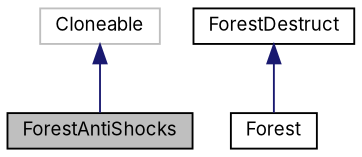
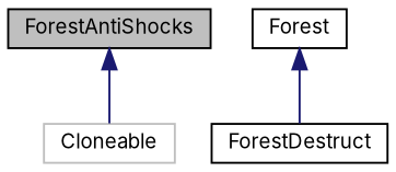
  digraph {
    fontname=Inter
    node [color=black fontname=Inter fontsize=10 shape=record]
    edge [color=midnightblue dir=back fontname=Inter fontsize=10 labelfontname=Helvetica labelfontsize=10 style=solid]
    n1 [fillcolor=grey75 fontcolor=black height=0.2 label=ForestAntiShocks style=filled width=0.4]
    n2 [height=0.2 label=ForestDestruct width=0.4]
    n3 [height=0.2 label=Forest width=0.4]
    n4 [color=grey75 height=0.2 label=Cloneable width=0.4]
-   n2 -> n3
-   n4 -> n1
+   n3 -> n2
+   n1 -> n4
  }
